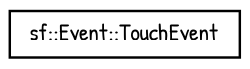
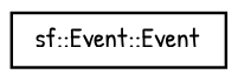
  digraph {
    rankdir=LR
    fontname="Patrick Hand"
-   n1 [color=black fillcolor=white fontname="Patrick Hand" fontsize=10 height=0.2 label="sf::Event::TouchEvent" shape=record style=filled width=0.4]
+   n1 [color=black fillcolor=white fontname="Patrick Hand" fontsize=10 height=0.2 label="sf::Event::Event" shape=record style=filled width=0.4]
  }
